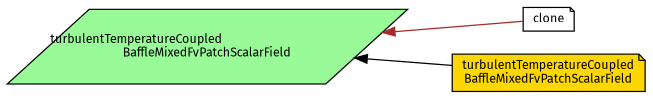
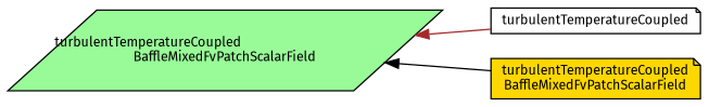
  digraph {
    rankdir=LR
    fontname="Fira Sans"
    node [color=black fontname="Fira Sans" fontsize=10 shape=note style=filled]
    edge [dir=back fontname="Fira Sans" fontsize=10 labelfontname=Helvetica labelfontsize=10 style=solid]
    n1 [fillcolor=palegreen fontcolor=black height=0.2 label="turbulentTemperatureCoupled\lBaffleMixedFvPatchScalarField" shape=parallelogram width=0.4]
-   n2 [height=0.2 label=clone width=0.4 fillcolor=white]
+   n2 [height=0.2 label=turbulentTemperatureCoupled width=0.4 fillcolor=white]
    n3 [height=0.2 label="turbulentTemperatureCoupled\lBaffleMixedFvPatchScalarField" width=0.4 fillcolor=gold]
    n1 -> n2 [color=brown]
    n1 -> n3 [color=black]
  }
